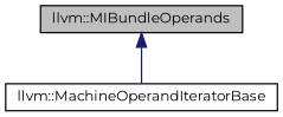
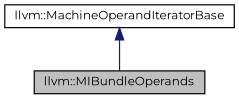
  digraph {
    fontname=Montserrat
    node [color=black fontname=Montserrat fontsize=10 shape=box]
    n1 [fillcolor=grey75 fontcolor=black height=0.2 label="llvm::MIBundleOperands" style=filled width=0.4]
    n2 [height=0.2 label="llvm::MachineOperandIteratorBase" width=0.4]
-   n1 -> n2 [color=midnightblue dir=back fontname=Montserrat fontsize=10 labelfontname=Helvetica labelfontsize=10 style=solid]
+   n2 -> n1 [color=midnightblue dir=back fontname=Montserrat fontsize=10 labelfontname=Helvetica labelfontsize=10 style=solid]
  }
